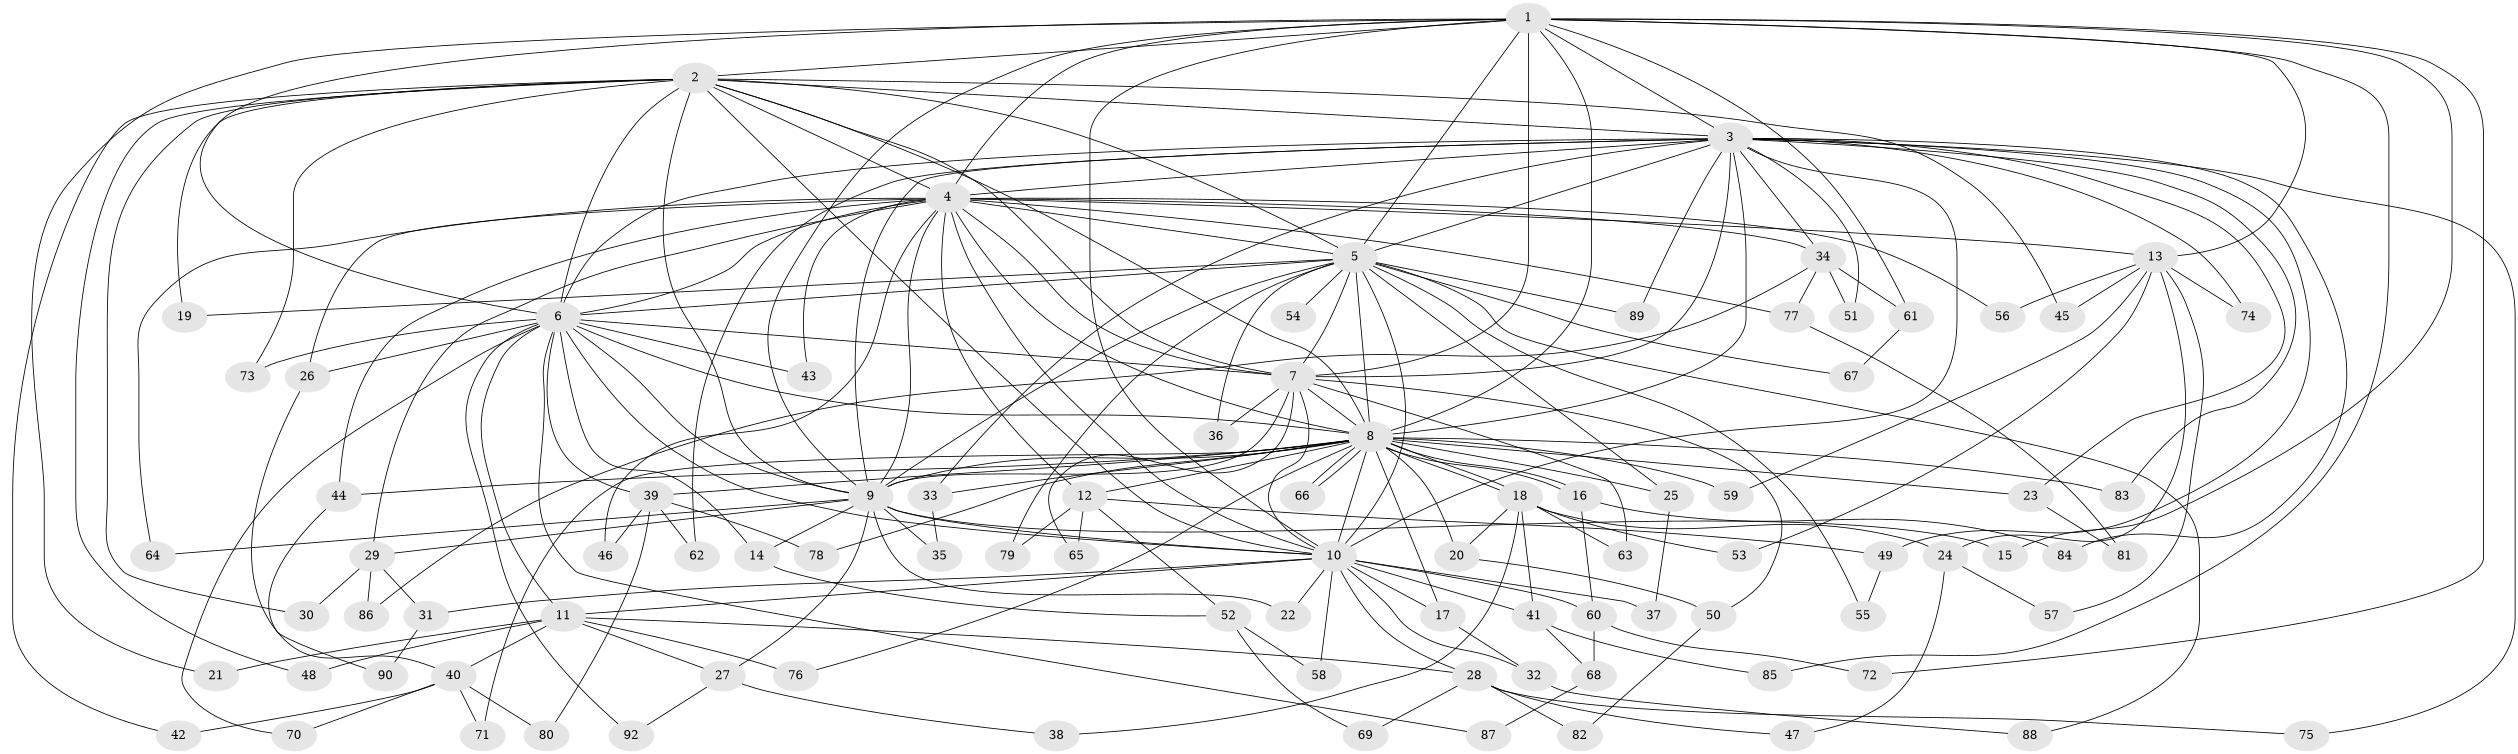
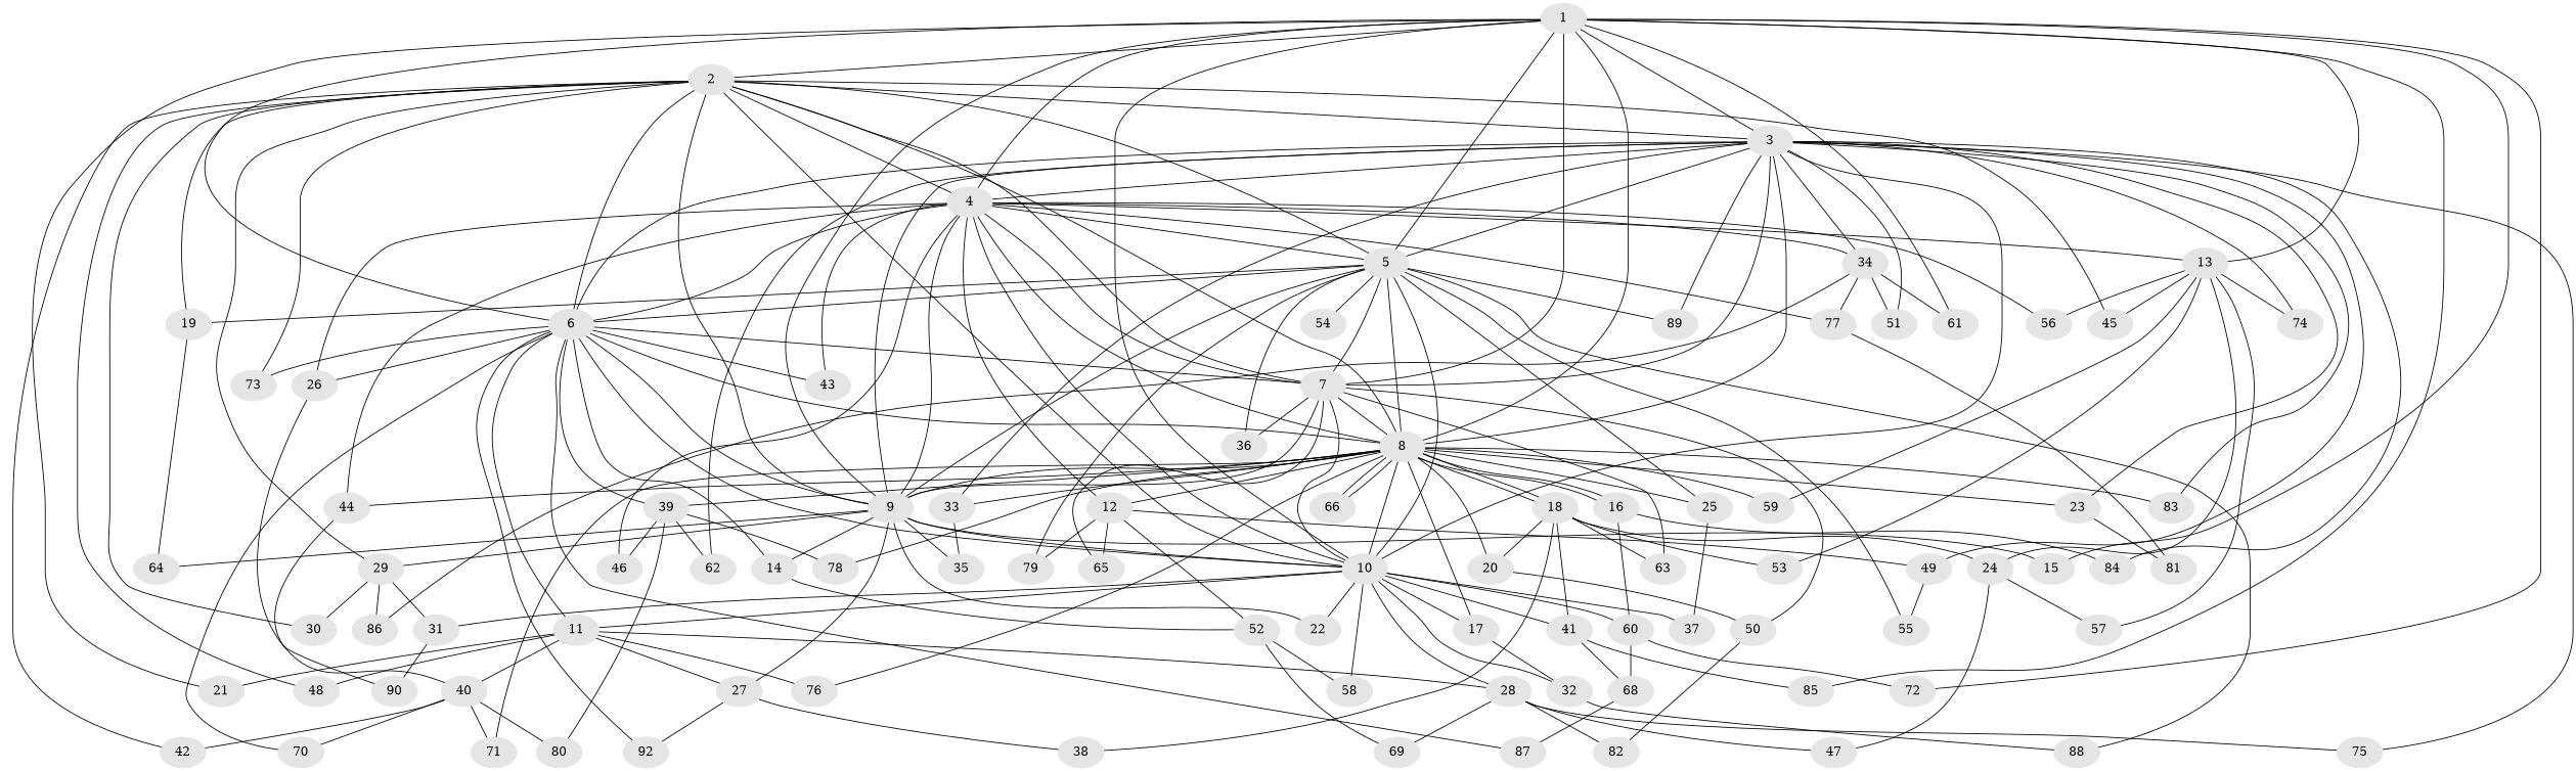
  graph {
    node [color=gray90 style=filled]
    1
    2
    3
    4
    5
    6
    7
    8
    9
    10
    13
    15
    21
    61
    72
    85
    19
    29
    30
    42
    45
    48
    73
    23
    33
    34
    49
    51
    62
    74
    75
    83
    84
    89
    12
    26
    43
    44
    46
    56
    64
    77
    54
    25
    36
    55
-   67
    79
    88
    11
    14
    39
    70
    87
    n55 [label=92]
    50
    63
    65
    16
    17
    18
    20
    59
    66
    71
    76
    78
    22
    27
    35
    28
    31
    32
    37
    41
    58
    60
    24
    53
    57
    86
    81
    52
    40
    90
    80
    82
    38
    47
    69
    68
    1 -- 2
    1 -- 3
    1 -- 4
    1 -- 5
    1 -- 6
    1 -- 7
    1 -- 8
    1 -- 9
    1 -- 10
    1 -- 13
    1 -- 15
    1 -- 21
    1 -- 61
    1 -- 72
    1 -- 85
    2 -- 3
    2 -- 4
    2 -- 5
    2 -- 6
    2 -- 7
    2 -- 8
    2 -- 9
    2 -- 10
    2 -- 19
-   4 -- 29
+   2 -- 29
    2 -- 30
    2 -- 42
    2 -- 45
    2 -- 48
    2 -- 73
    3 -- 4
    3 -- 5
    3 -- 6
    3 -- 7
    3 -- 8
    3 -- 9
    3 -- 10
    3 -- 23
    3 -- 33
    3 -- 34
    3 -- 49
    3 -- 51
    3 -- 62
    3 -- 74
    3 -- 75
    3 -- 83
    3 -- 84
    3 -- 89
    4 -- 5
    4 -- 6
    4 -- 7
    4 -- 8
    4 -- 9
    4 -- 10
    4 -- 13
    4 -- 34
    4 -- 12
    4 -- 26
    4 -- 43
    4 -- 44
    4 -- 46
    4 -- 56
-   4 -- 64
+   19 -- 64
    4 -- 77
    5 -- 6
    5 -- 7
    5 -- 8
    5 -- 9
    5 -- 10
    5 -- 19
    5 -- 89
    5 -- 54
    5 -- 25
    5 -- 36
    5 -- 55
-   5 -- 67
    5 -- 79
    5 -- 88
    6 -- 7
    6 -- 8
    6 -- 9
    6 -- 10
    6 -- 73
    6 -- 26
    6 -- 43
    6 -- 11
    6 -- 14
    6 -- 39
    6 -- 70
    6 -- 87
    6 -- n55
    7 -- 8
    7 -- 9
    7 -- 10
    7 -- 36
    7 -- 50
    7 -- 63
    7 -- 65
    8 -- 9
    8 -- 10
    8 -- 23
    8 -- 33
    8 -- 83
    8 -- 12
    8 -- 44
    8 -- 25
    8 -- 39
    8 -- 16
    8 -- 16
    8 -- 17
    8 -- 18
    8 -- 18
    8 -- 20
    8 -- 59
    8 -- 66
    8 -- 66
    8 -- 71
    8 -- 76
    8 -- 78
    9 -- 10
    9 -- 15
    9 -- 29
    9 -- 64
    9 -- 14
    9 -- 22
    9 -- 27
    9 -- 35
    10 -- 11
    10 -- 17
    10 -- 22
    10 -- 28
    10 -- 31
    10 -- 32
    10 -- 37
    10 -- 41
    10 -- 58
    10 -- 60
    13 -- 45
    13 -- 74
    13 -- 56
    13 -- 59
    13 -- 24
    13 -- 53
    13 -- 57
-   61 -- 67
    29 -- 30
    29 -- 31
    29 -- 86
    23 -- 81
    33 -- 35
    34 -- 61
    34 -- 51
    34 -- 77
    34 -- 86
    49 -- 55
    12 -- 49
    12 -- 79
    12 -- 65
    12 -- 52
    26 -- 40
    44 -- 90
    77 -- 81
    25 -- 37
    11 -- 21
    11 -- 48
    11 -- 76
    11 -- 27
    11 -- 28
    11 -- 40
    14 -- 52
    39 -- 62
    39 -- 46
    39 -- 78
    39 -- 80
    50 -- 82
    16 -- 84
    16 -- 60
    17 -- 32
    18 -- 63
    18 -- 20
    18 -- 41
    18 -- 24
    18 -- 53
    18 -- 38
    20 -- 50
    27 -- n55
    27 -- 38
    28 -- 75
    28 -- 82
    28 -- 47
    28 -- 69
    31 -- 90
    32 -- 88
    41 -- 85
    41 -- 68
    60 -- 72
    60 -- 68
    24 -- 57
    24 -- 47
    52 -- 58
    52 -- 69
    40 -- 42
    40 -- 70
    40 -- 71
    40 -- 80
    68 -- 87
  }
